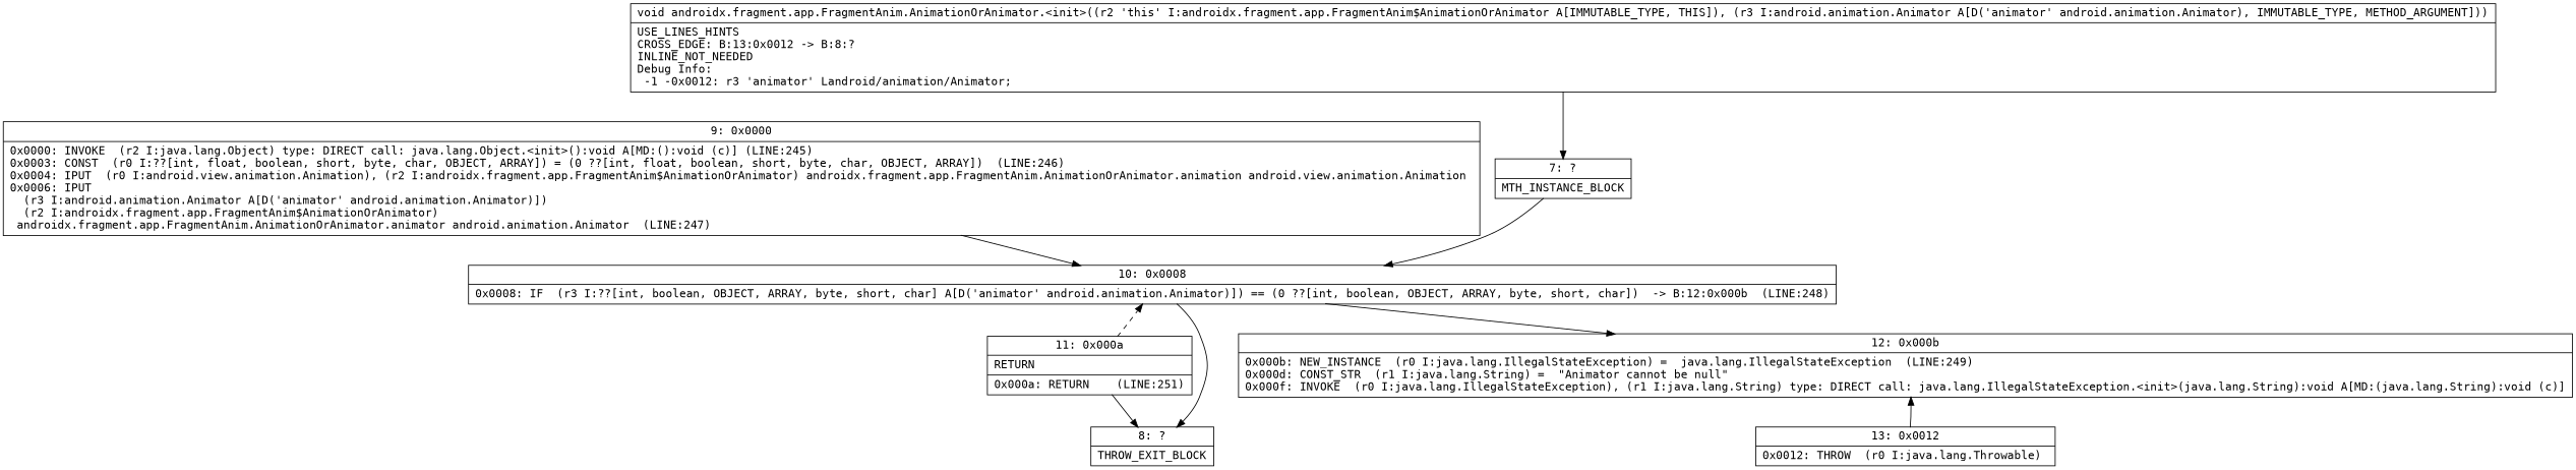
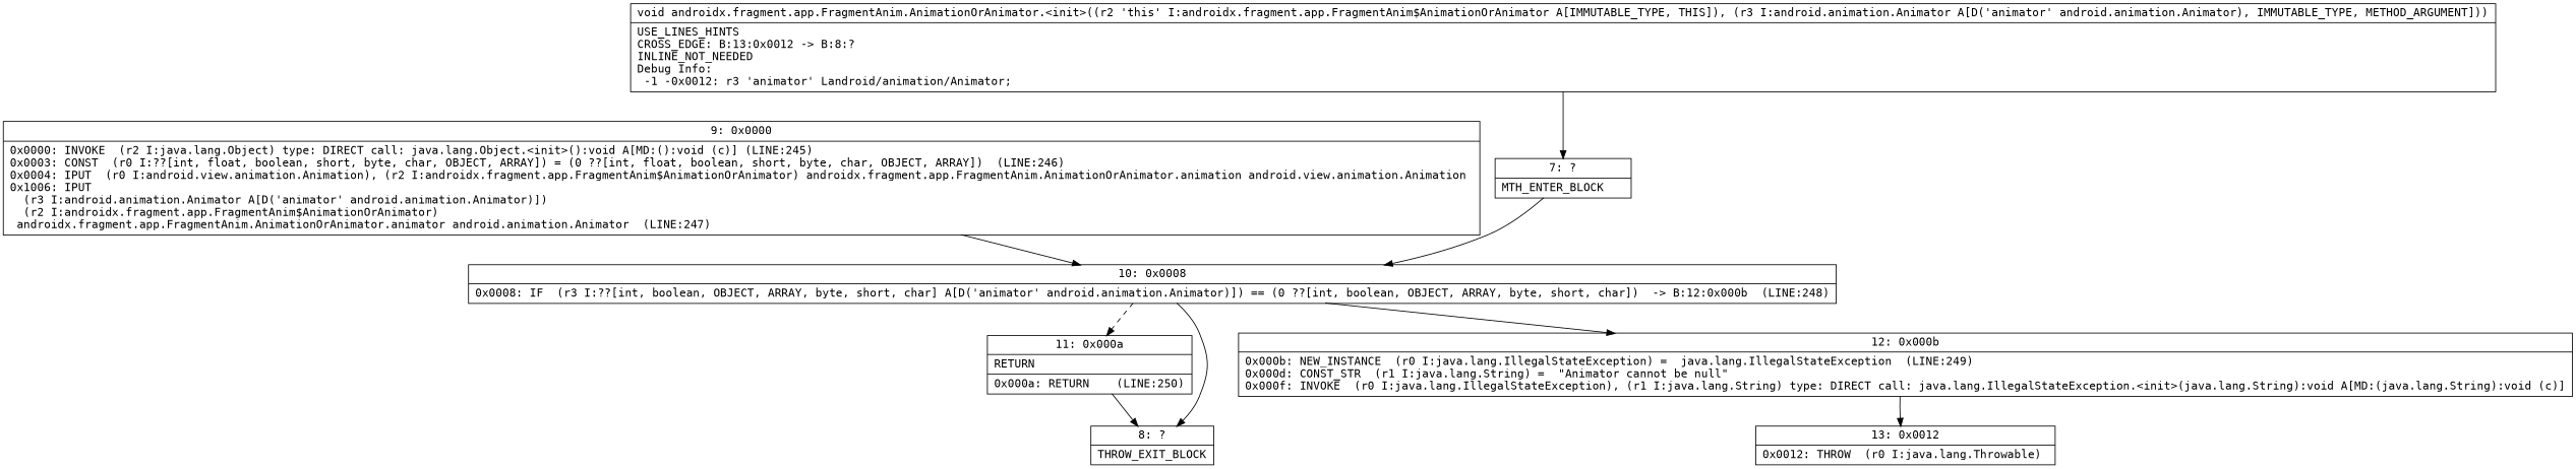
  digraph {
    fontname="DejaVu Sans Mono"
    node [fontname="DejaVu Sans Mono" shape=record]
    edge [fontname="DejaVu Sans Mono"]
-   n1 [label="{7\:\ ?|MTH_INSTANCE_BLOCK\l}"]
+   n1 [label="{7\:\ ?|MTH_ENTER_BLOCK\l}"]
    n2 [label="{10\:\ 0x0008|0x0008: IF  (r3 I:??[int, boolean, OBJECT, ARRAY, byte, short, char] A[D('animator' android.animation.Animator)]) == (0 ??[int, boolean, OBJECT, ARRAY, byte, short, char])  \-\> B:12:0x000b  (LINE:248)\l}"]
-   n3 [label="{9\:\ 0x0000|0x0000: INVOKE  (r2 I:java.lang.Object) type: DIRECT call: java.lang.Object.\<init\>():void A[MD:():void (c)] (LINE:245)\l0x0003: CONST  (r0 I:??[int, float, boolean, short, byte, char, OBJECT, ARRAY]) = (0 ??[int, float, boolean, short, byte, char, OBJECT, ARRAY])  (LINE:246)\l0x0004: IPUT  (r0 I:android.view.animation.Animation), (r2 I:androidx.fragment.app.FragmentAnim$AnimationOrAnimator) androidx.fragment.app.FragmentAnim.AnimationOrAnimator.animation android.view.animation.Animation \l0x0006: IPUT  \l  (r3 I:android.animation.Animator A[D('animator' android.animation.Animator)])\l  (r2 I:androidx.fragment.app.FragmentAnim$AnimationOrAnimator)\l androidx.fragment.app.FragmentAnim.AnimationOrAnimator.animator android.animation.Animator  (LINE:247)\l}"]
-   n4 [label="{11\:\ 0x000a|RETURN\l|0x000a: RETURN    (LINE:251)\l}"]
+   n3 [label="{9\:\ 0x0000|0x0000: INVOKE  (r2 I:java.lang.Object) type: DIRECT call: java.lang.Object.\<init\>():void A[MD:():void (c)] (LINE:245)\l0x0003: CONST  (r0 I:??[int, float, boolean, short, byte, char, OBJECT, ARRAY]) = (0 ??[int, float, boolean, short, byte, char, OBJECT, ARRAY])  (LINE:246)\l0x0004: IPUT  (r0 I:android.view.animation.Animation), (r2 I:androidx.fragment.app.FragmentAnim$AnimationOrAnimator) androidx.fragment.app.FragmentAnim.AnimationOrAnimator.animation android.view.animation.Animation \l0x1006: IPUT  \l  (r3 I:android.animation.Animator A[D('animator' android.animation.Animator)])\l  (r2 I:androidx.fragment.app.FragmentAnim$AnimationOrAnimator)\l androidx.fragment.app.FragmentAnim.AnimationOrAnimator.animator android.animation.Animator  (LINE:247)\l}"]
+   n4 [label="{11\:\ 0x000a|RETURN\l|0x000a: RETURN    (LINE:250)\l}"]
    n5 [label="{12\:\ 0x000b|0x000b: NEW_INSTANCE  (r0 I:java.lang.IllegalStateException) =  java.lang.IllegalStateException  (LINE:249)\l0x000d: CONST_STR  (r1 I:java.lang.String) =  \"Animator cannot be null\" \l0x000f: INVOKE  (r0 I:java.lang.IllegalStateException), (r1 I:java.lang.String) type: DIRECT call: java.lang.IllegalStateException.\<init\>(java.lang.String):void A[MD:(java.lang.String):void (c)]\l}"]
    n6 [label="{8\:\ ?|THROW_EXIT_BLOCK\l}"]
    n7 [label="{13\:\ 0x0012|0x0012: THROW  (r0 I:java.lang.Throwable) \l}"]
    n8 [label="{void androidx.fragment.app.FragmentAnim.AnimationOrAnimator.\<init\>((r2 'this' I:androidx.fragment.app.FragmentAnim$AnimationOrAnimator A[IMMUTABLE_TYPE, THIS]), (r3 I:android.animation.Animator A[D('animator' android.animation.Animator), IMMUTABLE_TYPE, METHOD_ARGUMENT]))  | USE_LINES_HINTS\lCROSS_EDGE: B:13:0x0012 \-\> B:8:?\lINLINE_NOT_NEEDED\lDebug Info:\l  \-1 \-0x0012: r3 'animator' Landroid\/animation\/Animator;\l}"]
    n1 -> n2
-   n4 -> n2 [style=dashed]
+   n2 -> n4 [style=dashed]
    n2 -> n5
    n2 -> n6
    n3 -> n2
    n4 -> n6
-   n7 -> n5
+   n5 -> n7
    n8 -> n1
  }
